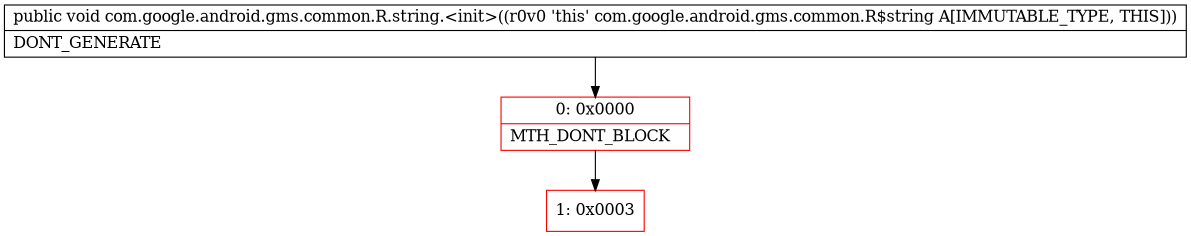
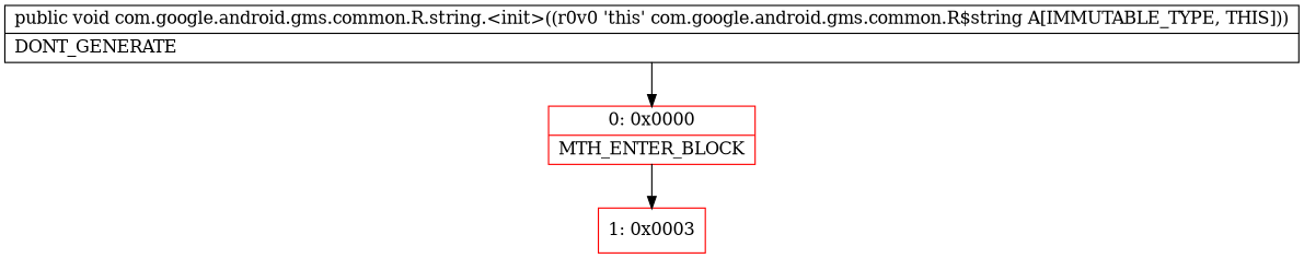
  digraph {
    node [color=red shape=record]
-   n1 [label="{0\:\ 0x0000|MTH_DONT_BLOCK\l}"]
+   n1 [label="{0\:\ 0x0000|MTH_ENTER_BLOCK\l}"]
    n2 [label="{1\:\ 0x0003}"]
    n3 [label="{public void com.google.android.gms.common.R.string.\<init\>((r0v0 'this' com.google.android.gms.common.R$string A[IMMUTABLE_TYPE, THIS]))  | DONT_GENERATE\l}" color=""]
    subgraph cluster_1 {
      label="R(0)"
    }
    n1 -> n2
    n3 -> n1
  }
